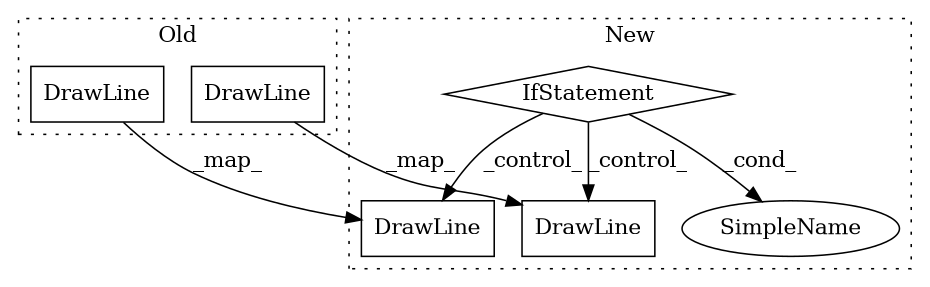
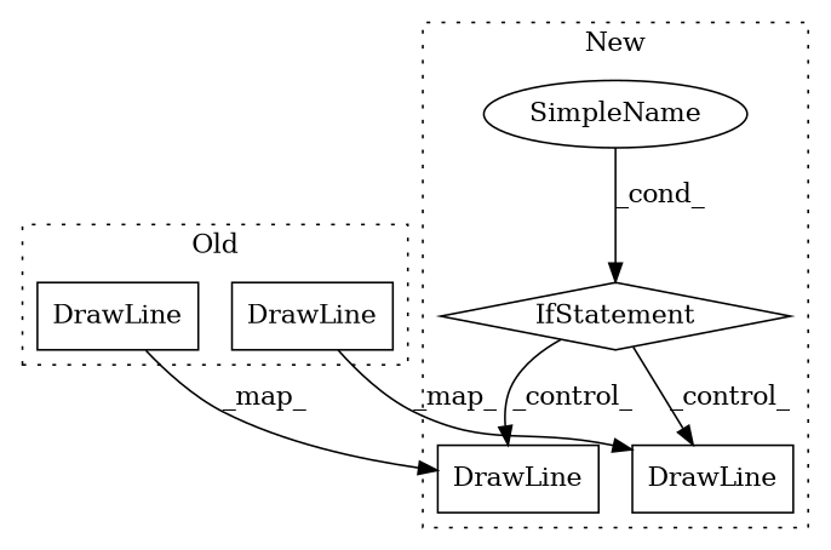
  digraph {
    node [a=32 l="9,1" shape=box]
    n1 [label=DrawLine s="4619,4657"]
    n2 [label=DrawLine s="4277,4313"]
    n3 [label=DrawLine s="7174,7212"]
    n4 [a=42 l=33 label=SimpleName s=6798 shape=ellipse]
    n5 [a=25 l="4,14" label=IfStatement s="6794,6831" shape=diamond]
    n6 [label=DrawLine s="7053,7089"]
    subgraph cluster_1 {
      label=Old
      style=dotted
      n1
      n2
    }
    subgraph cluster_2 {
      label=New
      style=dotted
      n3
      n4
      n5
      n6
    }
    n1 -> n3 [label=_map_]
    n2 -> n6 [label=_map_]
-   n5 -> n4 [label=_cond_]
+   n4 -> n5 [label=_cond_]
    n5 -> n3 [label=_control_]
    n5 -> n6 [label=_control_]
  }
